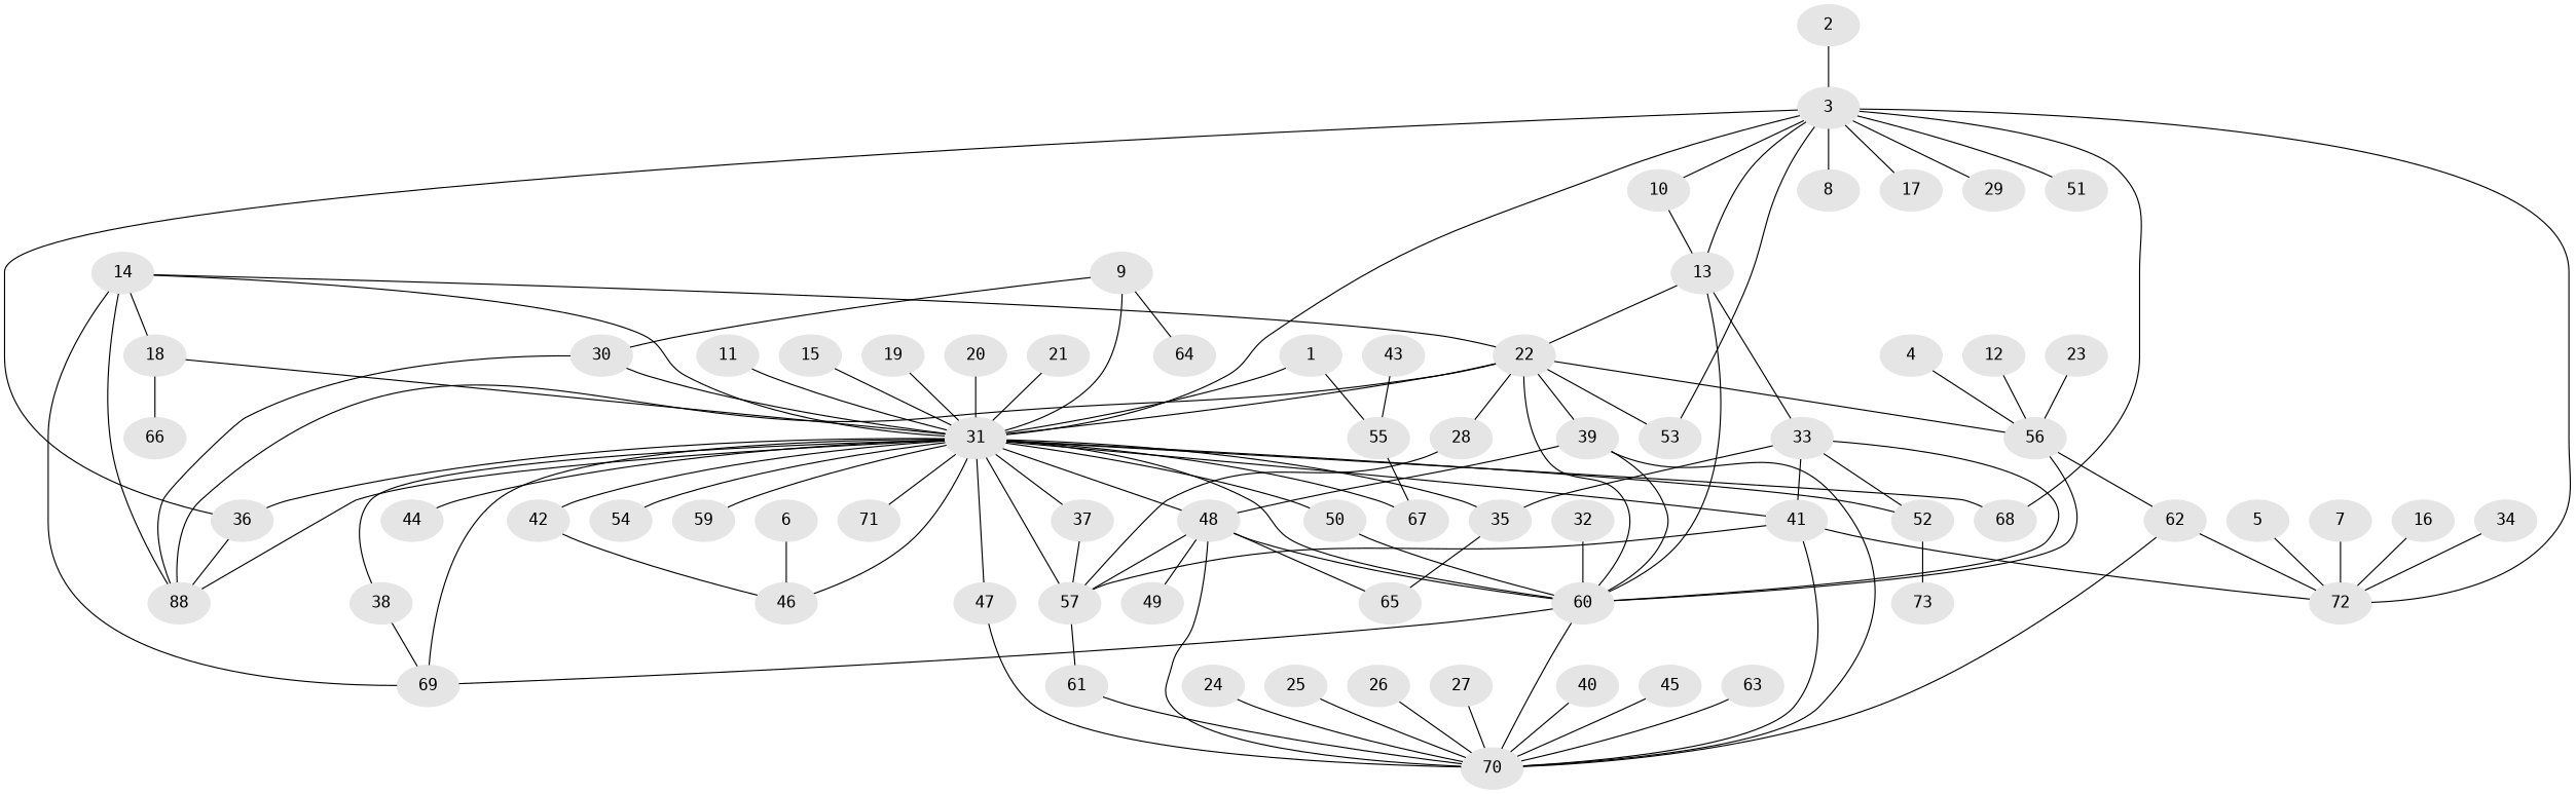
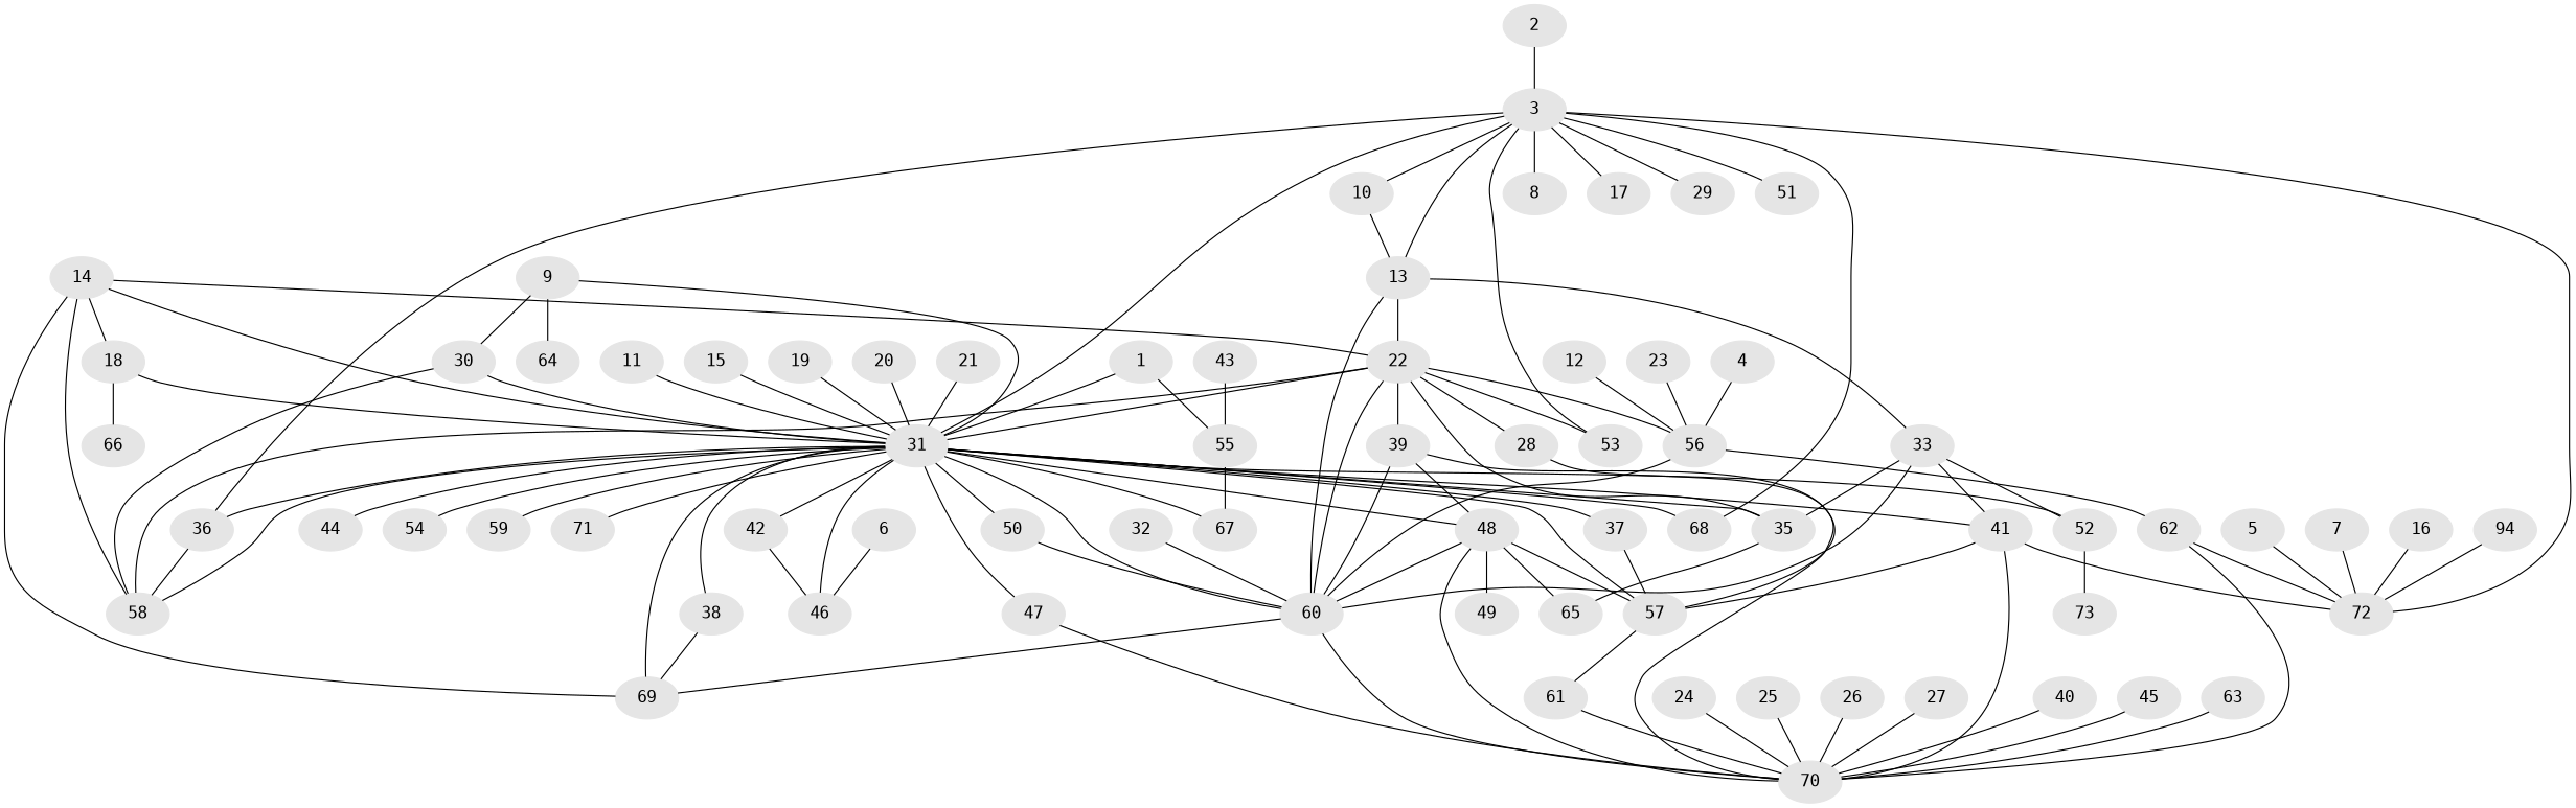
  graph {
    fontname="DejaVu Sans Mono"
    node [color=gray90 fontname="DejaVu Sans Mono" style=filled]
    edge [fontname="DejaVu Sans Mono" weight=1.0]
    1
    31
    55
    36
    68
    46
    60
-   58 [label=88]
+   58
    69
    35
    57
    37
    38
    41
    42
    44
    47
    48
    50
    52
    54
    59
    67
    71
    2
    3
    8
    10
    13
    17
    29
    51
    53
    72
    22
    33
    4
    56
    62
    5
    6
    7
    9
    30
    64
    11
    12
    28
    39
    70
    14
    18
    66
    15
    16
    19
    20
    21
    65
    23
    24
    25
    26
    27
    61
    49
    73
    32
-   34
+   34 [label=94]
    40
    43
    45
    63
    1 -- 31
    1 -- 55
    31 -- 36
    31 -- 68
    31 -- 46
    31 -- 60 [weight=2.0]
    31 -- 58
    31 -- 69 [weight=2.0]
    31 -- 35
    31 -- 57
    31 -- 37
    31 -- 38
    31 -- 41 [weight=2.0]
    31 -- 42
    31 -- 44
    31 -- 47
    31 -- 48
    31 -- 50
    31 -- 52
    31 -- 54
    31 -- 59
    31 -- 67
    31 -- 71
    55 -- 67
    36 -- 58
    60 -- 69
    60 -- 70
    35 -- 65
    57 -- 61
    37 -- 57
    38 -- 69
    41 -- 57
    41 -- 72
    41 -- 70
    42 -- 46
    47 -- 70
    48 -- 60
    48 -- 57
    48 -- 70
    48 -- 65
    48 -- 49
    50 -- 60
    52 -- 73
    2 -- 3
    3 -- 31
    3 -- 36
    3 -- 68
    3 -- 8
    3 -- 10
    3 -- 13
    3 -- 17
    3 -- 29
    3 -- 51
    3 -- 53
    3 -- 72
    10 -- 13
    13 -- 60
    13 -- 22
    13 -- 33
    22 -- 31
    22 -- 60
    22 -- 58
+   22 -- 35
    22 -- 53
    22 -- 56
    22 -- 28
    22 -- 39
    33 -- 60
    33 -- 35 [weight=2.0]
    33 -- 41
    33 -- 52
    4 -- 56
    56 -- 60
    56 -- 62
    62 -- 72
    62 -- 70
    5 -- 72
    6 -- 46
    7 -- 72
    9 -- 31
    9 -- 30
    9 -- 64
    30 -- 31
    30 -- 58
    11 -- 31
    12 -- 56
    28 -- 57
    39 -- 60
    39 -- 48
    39 -- 70
    14 -- 31
    14 -- 58
    14 -- 69 [weight=2.0]
    14 -- 22
    14 -- 18
    18 -- 31
    18 -- 66
    15 -- 31
    16 -- 72
    19 -- 31
    20 -- 31
    21 -- 31
    23 -- 56
    24 -- 70
    25 -- 70
    26 -- 70
    27 -- 70
    61 -- 70
    32 -- 60
    34 -- 72
    40 -- 70
    43 -- 55
    45 -- 70
    63 -- 70
  }
